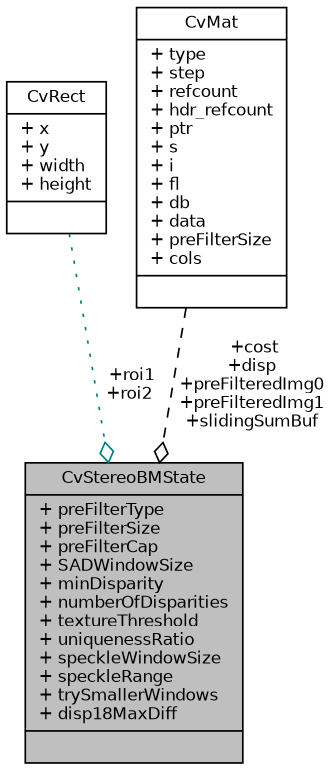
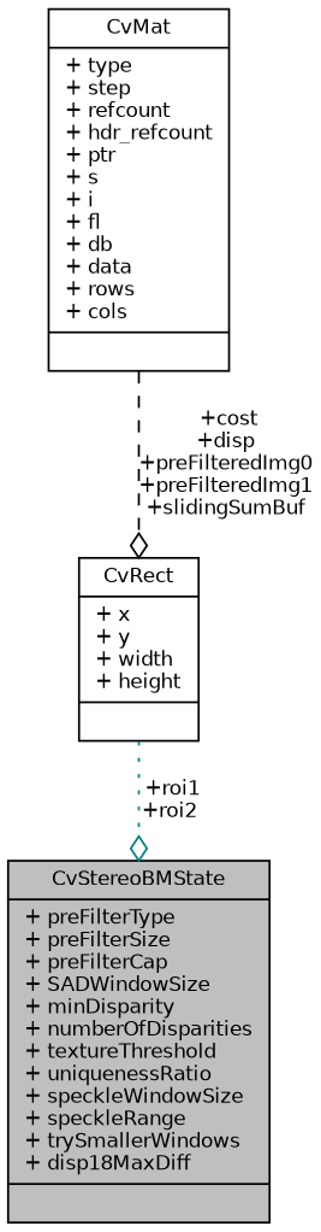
  digraph {
    node [color=black fillcolor=white fontname=Helvetica fontsize=10 shape=record style=filled]
    edge [arrowhead=odiamond fontname=Helvetica fontsize=10 labelfontname=Helvetica labelfontsize=10]
    n1 [fillcolor=grey75 fontcolor=black height=0.2 label="{CvStereoBMState\n|+ preFilterType\l+ preFilterSize\l+ preFilterCap\l+ SADWindowSize\l+ minDisparity\l+ numberOfDisparities\l+ textureThreshold\l+ uniquenessRatio\l+ speckleWindowSize\l+ speckleRange\l+ trySmallerWindows\l+ disp18MaxDiff\l|}" width=0.4]
    n2 [height=0.2 label="{CvRect\n|+ x\l+ y\l+ width\l+ height\l|}" width=0.4]
-   n3 [height=0.2 label="{CvMat\n|+ type\l+ step\l+ refcount\l+ hdr_refcount\l+ ptr\l+ s\l+ i\l+ fl\l+ db\l+ data\l+ preFilterSize\l+ cols\l|}" width=0.4]
+   n3 [height=0.2 label="{CvMat\n|+ type\l+ step\l+ refcount\l+ hdr_refcount\l+ ptr\l+ s\l+ i\l+ fl\l+ db\l+ data\l+ rows\l+ cols\l|}" width=0.4]
    n2 -> n1 [color=teal label=" +roi1\n+roi2" style=dotted]
-   n3 -> n1 [color=black label=" +cost\n+disp\n+preFilteredImg0\n+preFilteredImg1\n+slidingSumBuf" style=dashed]
+   n3 -> n2 [color=black label=" +cost\n+disp\n+preFilteredImg0\n+preFilteredImg1\n+slidingSumBuf" style=dashed]
  }
